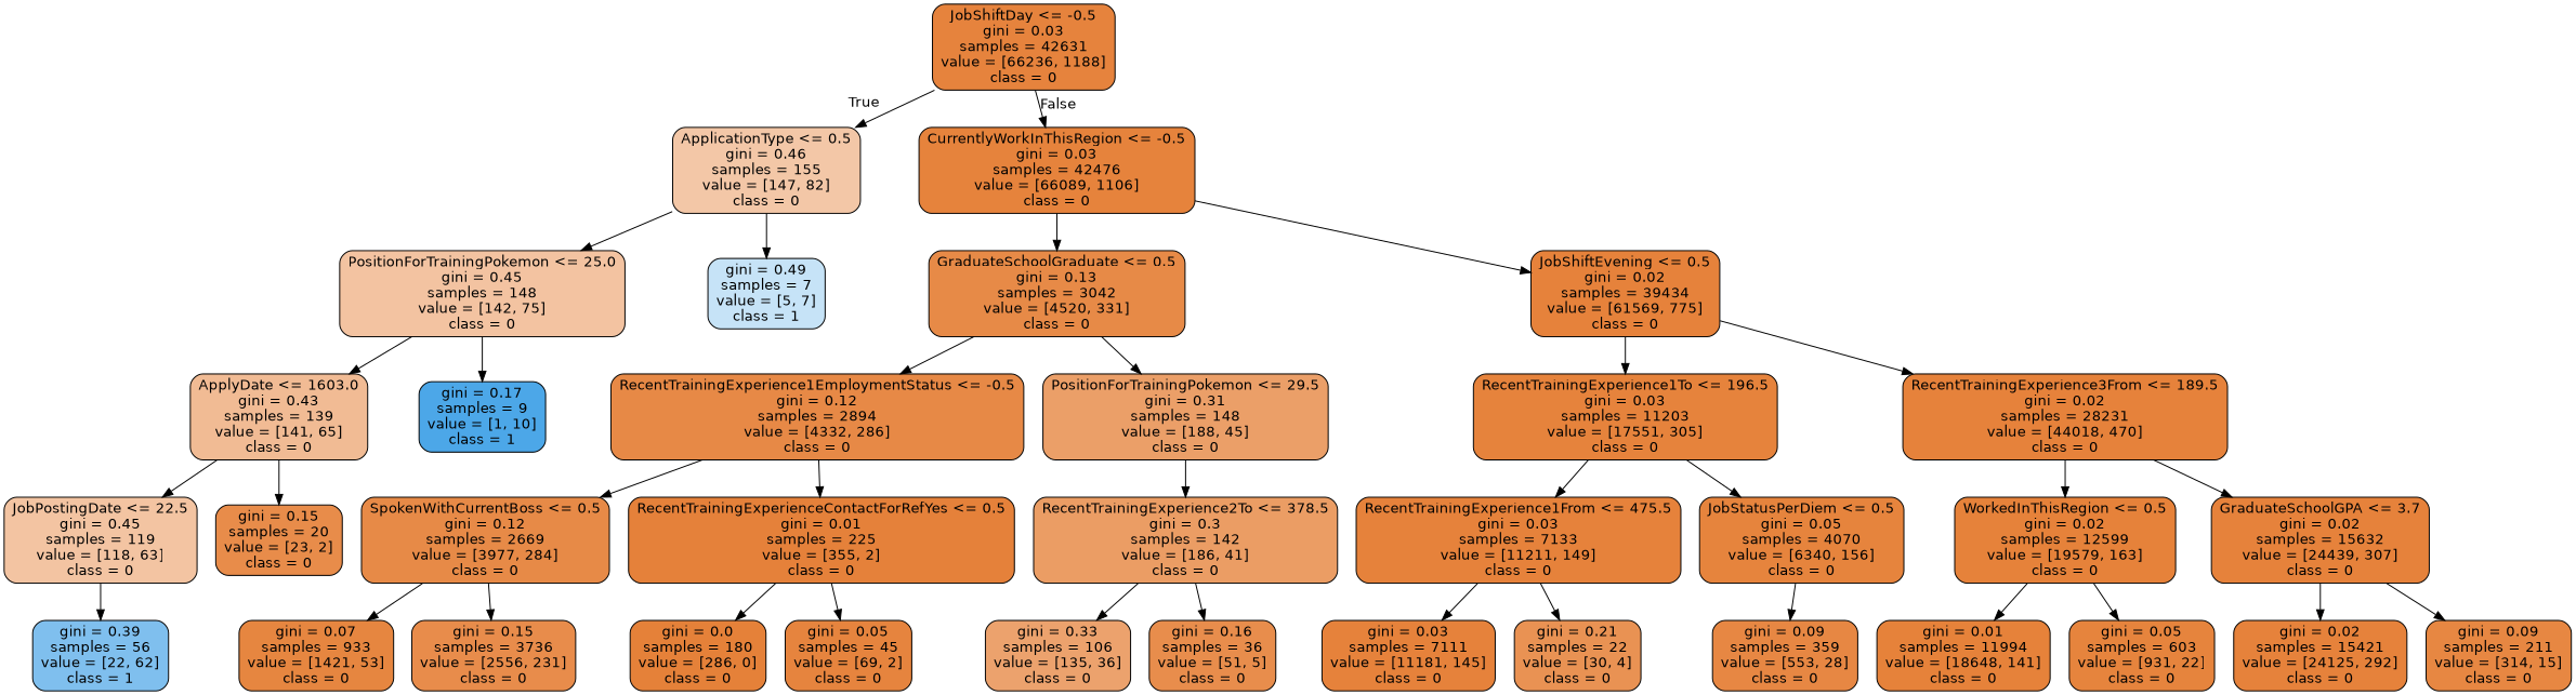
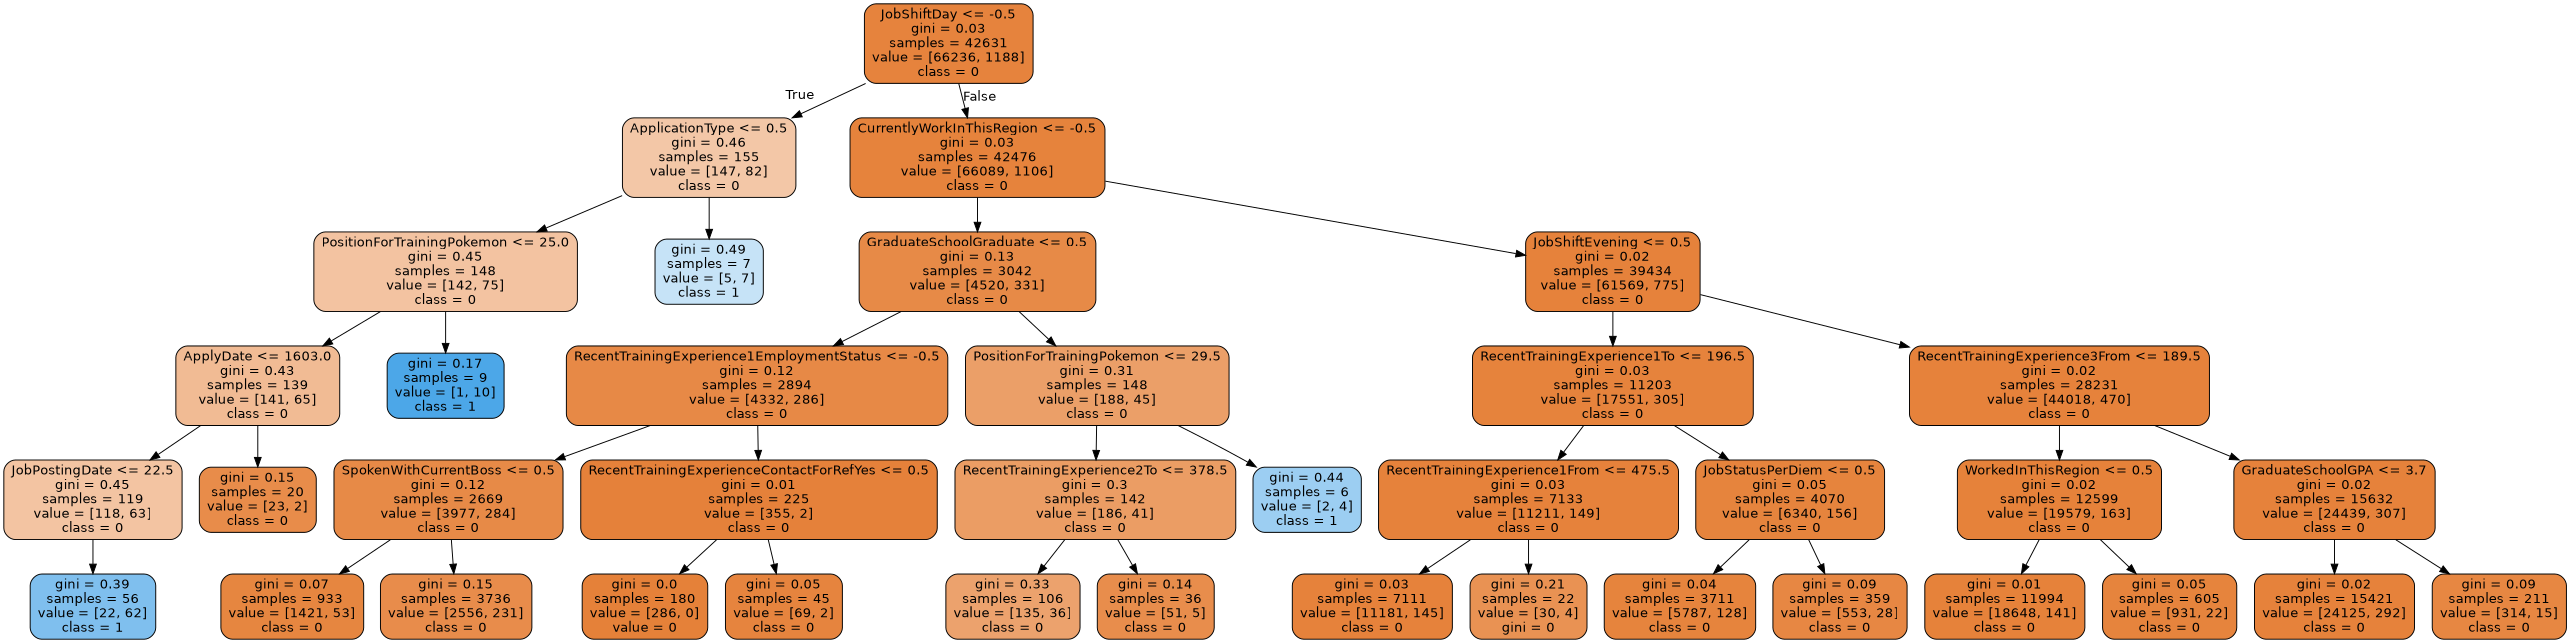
  digraph {
    node [color=black fillcolor="#e58139fc" fontname=helvetica shape=box style="filled, rounded"]
    edge [fontname=helvetica]
    n1 [fillcolor="#e58139fa" label="JobShiftDay <= -0.5\ngini = 0.03\nsamples = 42631\nvalue = [66236, 1188]\nclass = 0"]
    n2 [fillcolor="#e5813971" label="ApplicationType <= 0.5\ngini = 0.46\nsamples = 155\nvalue = [147, 82]\nclass = 0"]
    n3 [fillcolor="#e58139fb" label="CurrentlyWorkInThisRegion <= -0.5\ngini = 0.03\nsamples = 42476\nvalue = [66089, 1106]\nclass = 0"]
    n4 [fillcolor="#e5813978" label="PositionForTrainingPokemon <= 25.0\ngini = 0.45\nsamples = 148\nvalue = [142, 75]\nclass = 0"]
    n5 [fillcolor="#399de549" label="gini = 0.49\nsamples = 7\nvalue = [5, 7]\nclass = 1"]
    n6 [fillcolor="#e58139ec" label="GraduateSchoolGraduate <= 0.5\ngini = 0.13\nsamples = 3042\nvalue = [4520, 331]\nclass = 0"]
    n7 [label="JobShiftEvening <= 0.5\ngini = 0.02\nsamples = 39434\nvalue = [61569, 775]\nclass = 0"]
    n8 [fillcolor="#e5813989" label="ApplyDate <= 1603.0\ngini = 0.43\nsamples = 139\nvalue = [141, 65]\nclass = 0"]
    n9 [fillcolor="#399de5e6" label="gini = 0.17\nsamples = 9\nvalue = [1, 10]\nclass = 1"]
    n10 [fillcolor="#e5813977" label="JobPostingDate <= 22.5\ngini = 0.45\nsamples = 119\nvalue = [118, 63]\nclass = 0"]
    n11 [fillcolor="#e58139e9" label="gini = 0.15\nsamples = 20\nvalue = [23, 2]\nclass = 0"]
    n12 [fillcolor="#399de5a5" label="gini = 0.39\nsamples = 56\nvalue = [22, 62]\nclass = 1"]
    n13 [fillcolor="#e58139ee" label="RecentTrainingExperience1EmploymentStatus <= -0.5\ngini = 0.12\nsamples = 2894\nvalue = [4332, 286]\nclass = 0"]
    n14 [fillcolor="#e58139c2" label="PositionForTrainingPokemon <= 29.5\ngini = 0.31\nsamples = 148\nvalue = [188, 45]\nclass = 0"]
    n15 [fillcolor="#e58139fb" label="RecentTrainingExperience1To <= 196.5\ngini = 0.03\nsamples = 11203\nvalue = [17551, 305]\nclass = 0"]
    n16 [label="RecentTrainingExperience3From <= 189.5\ngini = 0.02\nsamples = 28231\nvalue = [44018, 470]\nclass = 0"]
    n17 [fillcolor="#e58139ed" label="SpokenWithCurrentBoss <= 0.5\ngini = 0.12\nsamples = 2669\nvalue = [3977, 284]\nclass = 0"]
    n18 [fillcolor="#e58139fe" label="RecentTrainingExperienceContactForRefYes <= 0.5\ngini = 0.01\nsamples = 225\nvalue = [355, 2]\nclass = 0"]
    n19 [fillcolor="#e58139c7" label="RecentTrainingExperience2To <= 378.5\ngini = 0.3\nsamples = 142\nvalue = [186, 41]\nclass = 0"]
+   n20 [fillcolor="#399de57f" label="gini = 0.44\nsamples = 6\nvalue = [2, 4]\nclass = 1"]
    n21 [fillcolor="#e58139f5" label="gini = 0.07\nsamples = 933\nvalue = [1421, 53]\nclass = 0"]
    n22 [fillcolor="#e58139e8" label="gini = 0.15\nsamples = 3736\nvalue = [2556, 231]\nclass = 0"]
-   n23 [fillcolor="#e58139ff" label="gini = 0.0\nsamples = 180\nvalue = [286, 0]\nclass = 0"]
+   n23 [fillcolor="#e58139ff" label="gini = 0.0\nsamples = 180\nvalue = [286, 0]\nvalue = 0"]
    n24 [fillcolor="#e58139f8" label="gini = 0.05\nsamples = 45\nvalue = [69, 2]\nclass = 0"]
    n25 [fillcolor="#e58139bb" label="gini = 0.33\nsamples = 106\nvalue = [135, 36]\nclass = 0"]
-   n26 [fillcolor="#e58139e6" label="gini = 0.16\nsamples = 36\nvalue = [51, 5]\nclass = 0"]
+   n26 [fillcolor="#e58139e6" label="gini = 0.14\nsamples = 36\nvalue = [51, 5]\nclass = 0"]
    n27 [label="RecentTrainingExperience1From <= 475.5\ngini = 0.03\nsamples = 7133\nvalue = [11211, 149]\nclass = 0"]
    n28 [fillcolor="#e58139f9" label="JobStatusPerDiem <= 0.5\ngini = 0.05\nsamples = 4070\nvalue = [6340, 156]\nclass = 0"]
    n29 [fillcolor="#e58139fd" label="WorkedInThisRegion <= 0.5\ngini = 0.02\nsamples = 12599\nvalue = [19579, 163]\nclass = 0"]
    n30 [label="GraduateSchoolGPA <= 3.7\ngini = 0.02\nsamples = 15632\nvalue = [24439, 307]\nclass = 0"]
    n31 [label="gini = 0.03\nsamples = 7111\nvalue = [11181, 145]\nclass = 0"]
-   n32 [fillcolor="#e58139dd" label="gini = 0.21\nsamples = 22\nvalue = [30, 4]\nclass = 0"]
+   n32 [fillcolor="#e58139dd" label="gini = 0.21\nsamples = 22\nvalue = [30, 4]\ngini = 0"]
+   n33 [fillcolor="#e58139f9" label="gini = 0.04\nsamples = 3711\nvalue = [5787, 128]\nclass = 0"]
    n34 [fillcolor="#e58139f2" label="gini = 0.09\nsamples = 359\nvalue = [553, 28]\nclass = 0"]
    n35 [fillcolor="#e58139fd" label="gini = 0.01\nsamples = 11994\nvalue = [18648, 141]\nclass = 0"]
-   n36 [fillcolor="#e58139f9" label="gini = 0.05\nsamples = 603\nvalue = [931, 22]\nclass = 0"]
+   n36 [fillcolor="#e58139f9" label="gini = 0.05\nsamples = 605\nvalue = [931, 22]\nclass = 0"]
    n37 [label="gini = 0.02\nsamples = 15421\nvalue = [24125, 292]\nclass = 0"]
    n38 [fillcolor="#e58139f3" label="gini = 0.09\nsamples = 211\nvalue = [314, 15]\nclass = 0"]
    n1 -> n2 [headlabel=True labelangle=45 labeldistance=2.5]
    n1 -> n3 [headlabel=False labelangle=-45 labeldistance=2.5]
    n2 -> n4
    n2 -> n5
    n3 -> n6
    n3 -> n7
    n4 -> n8
    n4 -> n9
    n6 -> n13
    n6 -> n14
    n7 -> n15
    n7 -> n16
    n8 -> n10
    n8 -> n11
    n10 -> n12
    n13 -> n17
    n13 -> n18
    n14 -> n19
+   n14 -> n20
    n15 -> n27
    n15 -> n28
    n16 -> n29
    n16 -> n30
    n17 -> n21
    n17 -> n22
    n18 -> n23
    n18 -> n24
    n19 -> n25
    n19 -> n26
    n27 -> n31
    n27 -> n32
+   n28 -> n33
    n28 -> n34
    n29 -> n35
    n29 -> n36
    n30 -> n37
    n30 -> n38
  }
